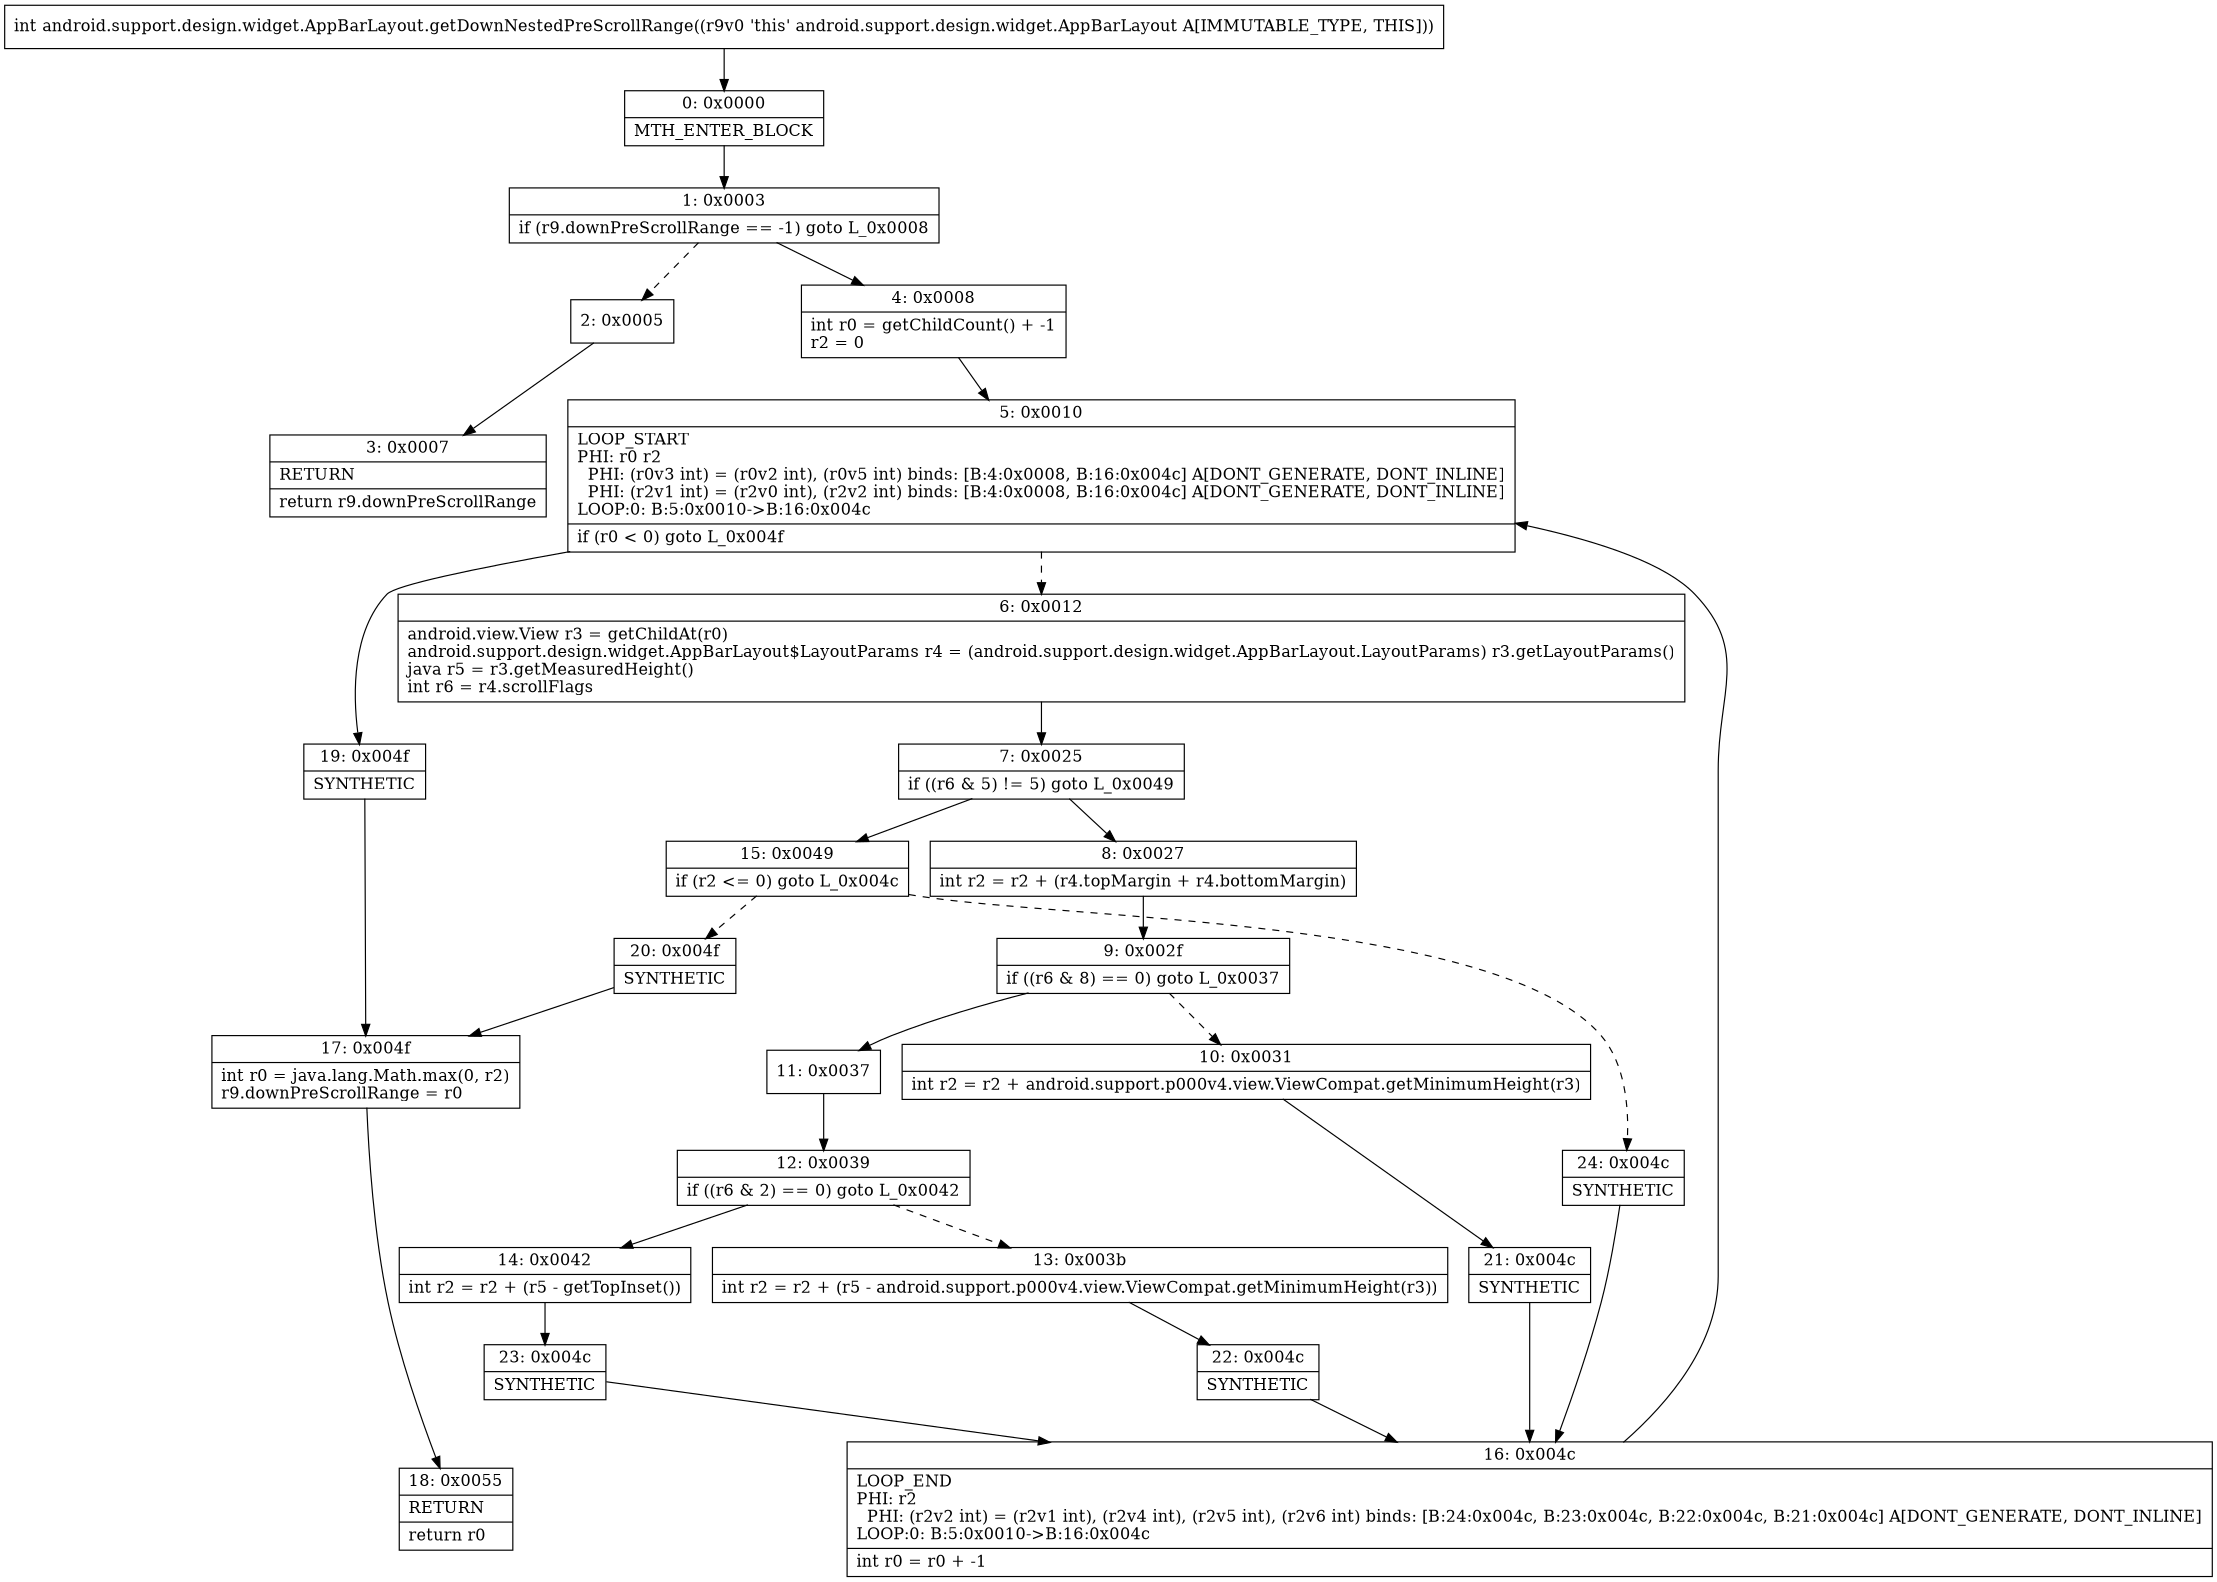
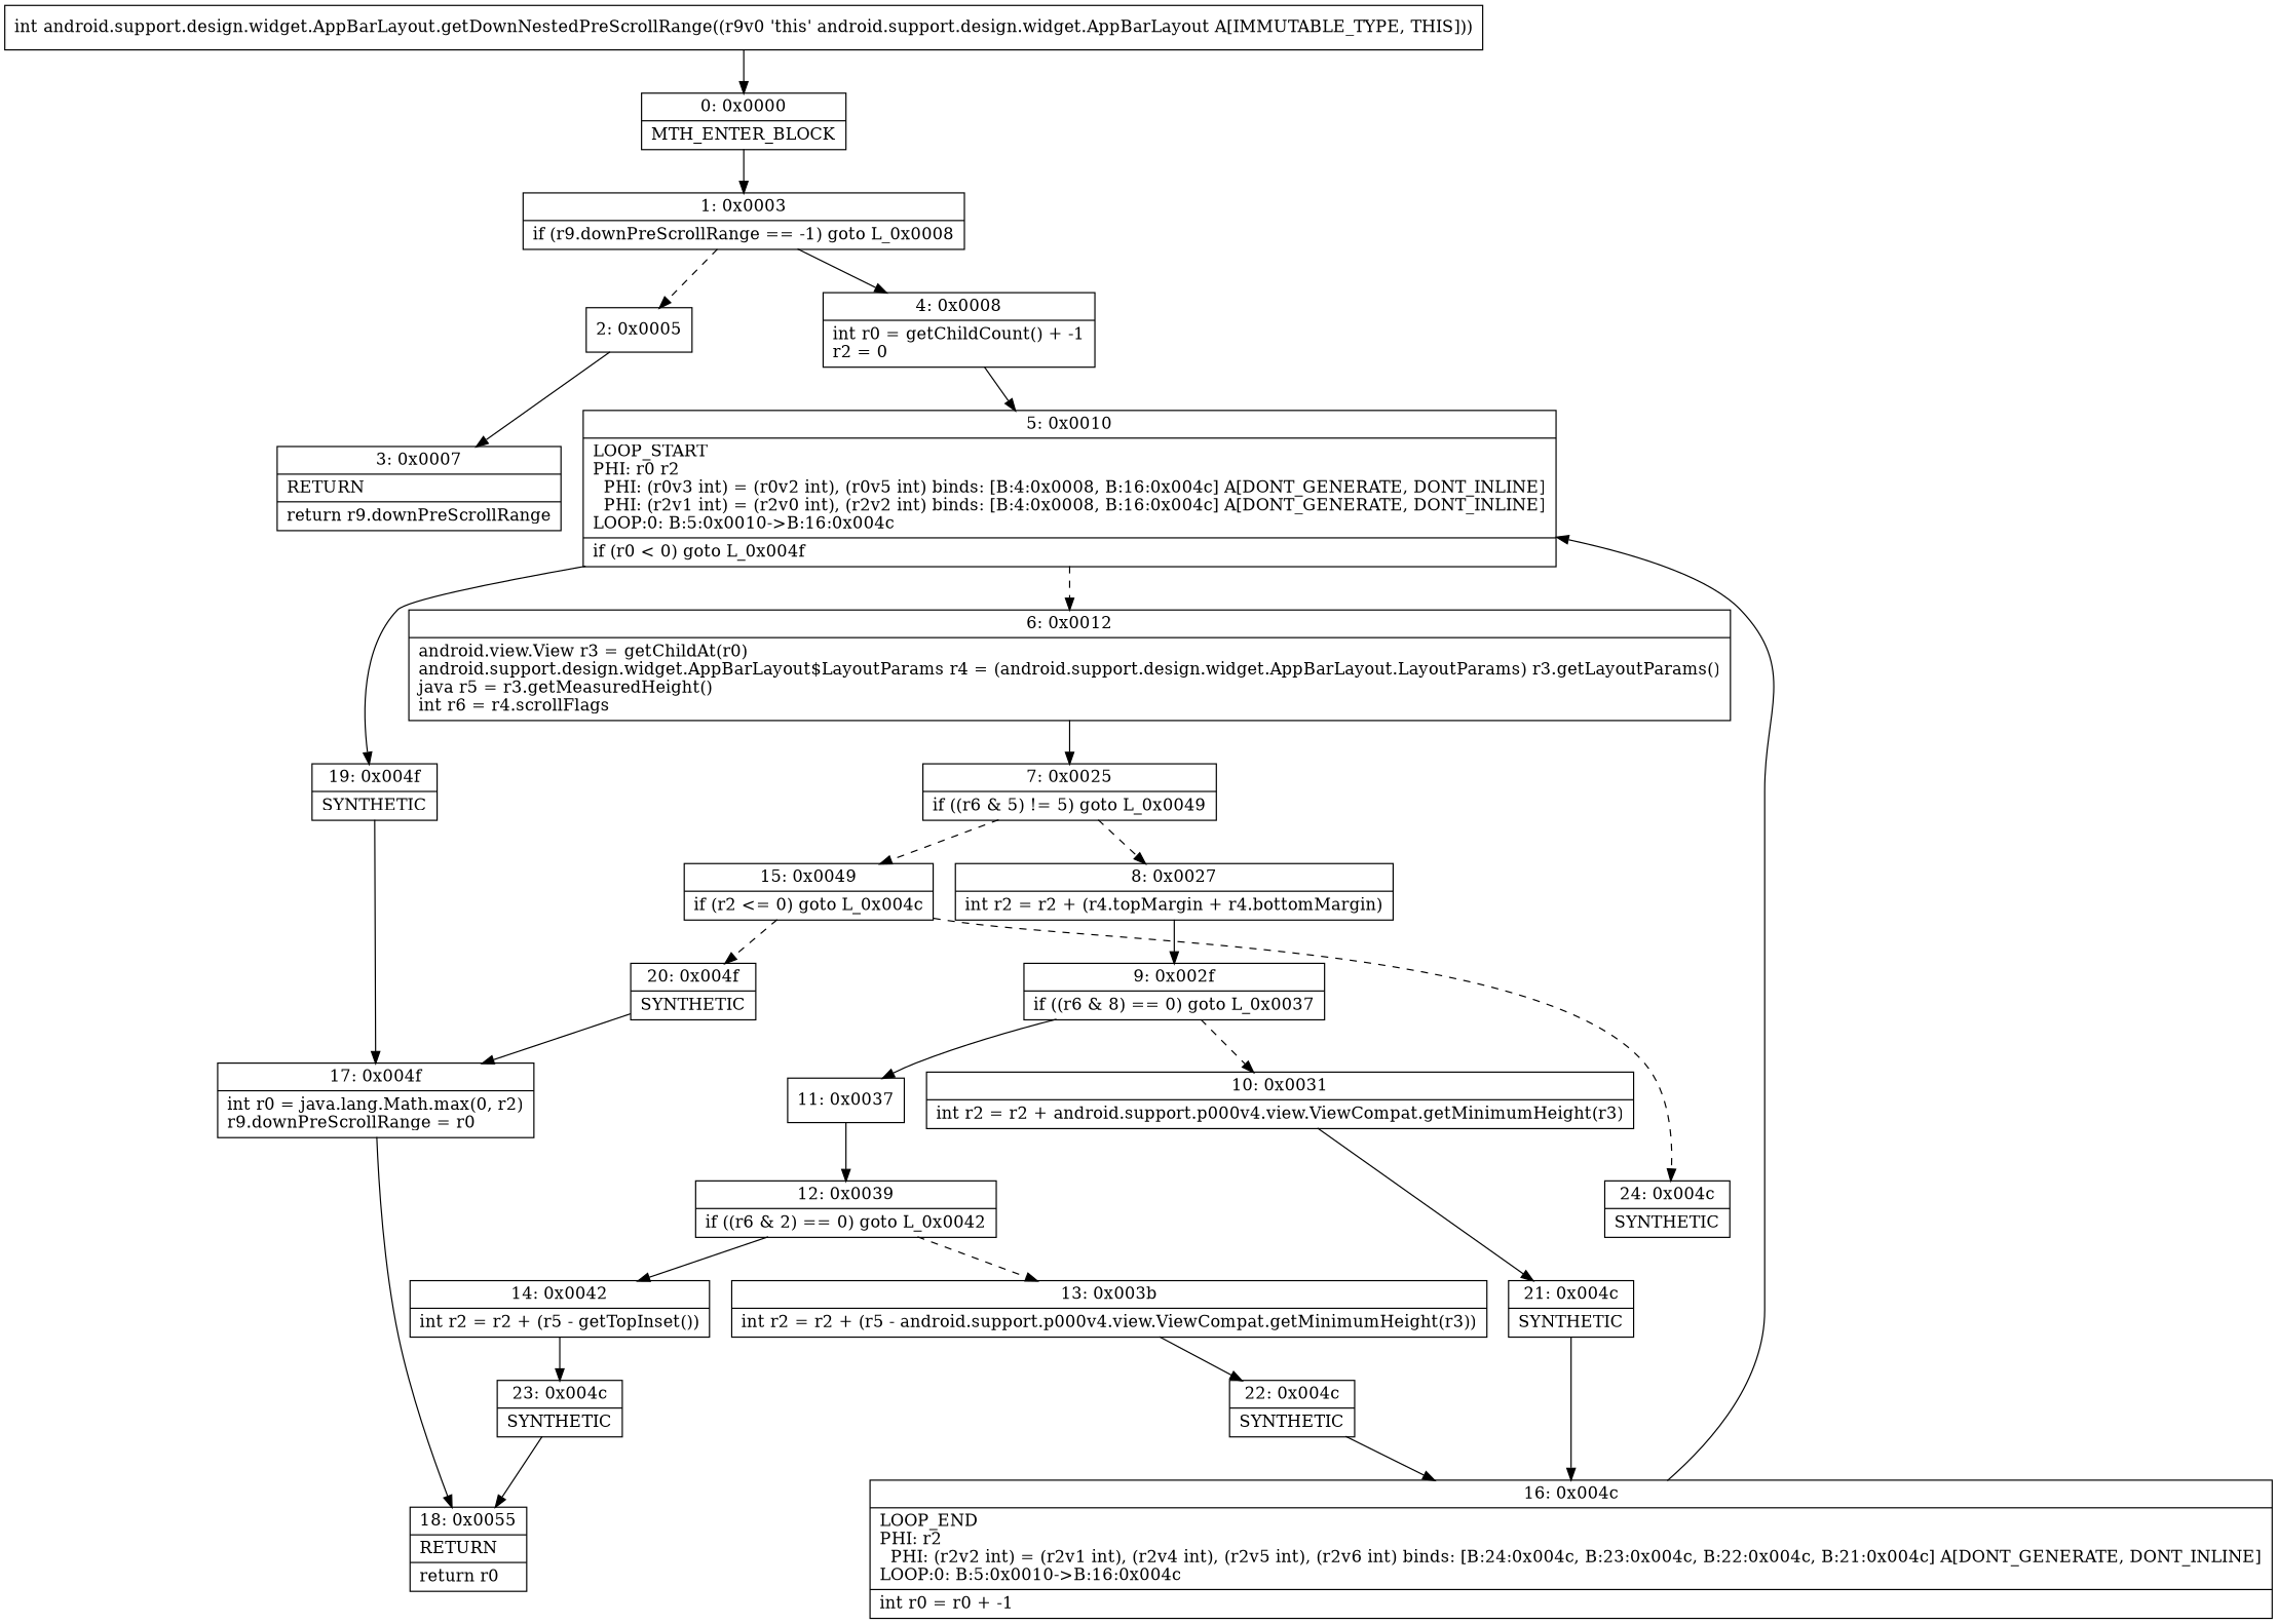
  digraph {
    node [shape=record]
    n1 [label="{0\:\ 0x0000|MTH_ENTER_BLOCK\l}"]
    n2 [label="{1\:\ 0x0003|if (r9.downPreScrollRange == \-1) goto L_0x0008\l}"]
    n3 [label="{2\:\ 0x0005}"]
    n4 [label="{4\:\ 0x0008|int r0 = getChildCount() + \-1\lr2 = 0\l}"]
    n5 [label="{3\:\ 0x0007|RETURN\l|return r9.downPreScrollRange\l}"]
    n6 [label="{5\:\ 0x0010|LOOP_START\lPHI: r0 r2 \l  PHI: (r0v3 int) = (r0v2 int), (r0v5 int) binds: [B:4:0x0008, B:16:0x004c] A[DONT_GENERATE, DONT_INLINE]\l  PHI: (r2v1 int) = (r2v0 int), (r2v2 int) binds: [B:4:0x0008, B:16:0x004c] A[DONT_GENERATE, DONT_INLINE]\lLOOP:0: B:5:0x0010\-\>B:16:0x004c\l|if (r0 \< 0) goto L_0x004f\l}"]
    n7 [label="{6\:\ 0x0012|android.view.View r3 = getChildAt(r0)\landroid.support.design.widget.AppBarLayout$LayoutParams r4 = (android.support.design.widget.AppBarLayout.LayoutParams) r3.getLayoutParams()\ljava r5 = r3.getMeasuredHeight()\lint r6 = r4.scrollFlags\l}"]
    n8 [label="{19\:\ 0x004f|SYNTHETIC\l}"]
    n9 [label="{7\:\ 0x0025|if ((r6 & 5) != 5) goto L_0x0049\l}"]
    n10 [label="{17\:\ 0x004f|int r0 = java.lang.Math.max(0, r2)\lr9.downPreScrollRange = r0\l}"]
    n11 [label="{8\:\ 0x0027|int r2 = r2 + (r4.topMargin + r4.bottomMargin)\l}"]
    n12 [label="{15\:\ 0x0049|if (r2 \<= 0) goto L_0x004c\l}"]
    n13 [label="{9\:\ 0x002f|if ((r6 & 8) == 0) goto L_0x0037\l}"]
    n14 [label="{20\:\ 0x004f|SYNTHETIC\l}"]
    n15 [label="{24\:\ 0x004c|SYNTHETIC\l}"]
    n16 [label="{10\:\ 0x0031|int r2 = r2 + android.support.p000v4.view.ViewCompat.getMinimumHeight(r3)\l}"]
    n17 [label="{11\:\ 0x0037}"]
    n18 [label="{21\:\ 0x004c|SYNTHETIC\l}"]
    n19 [label="{12\:\ 0x0039|if ((r6 & 2) == 0) goto L_0x0042\l}"]
    n20 [label="{16\:\ 0x004c|LOOP_END\lPHI: r2 \l  PHI: (r2v2 int) = (r2v1 int), (r2v4 int), (r2v5 int), (r2v6 int) binds: [B:24:0x004c, B:23:0x004c, B:22:0x004c, B:21:0x004c] A[DONT_GENERATE, DONT_INLINE]\lLOOP:0: B:5:0x0010\-\>B:16:0x004c\l|int r0 = r0 + \-1\l}"]
    n21 [label="{13\:\ 0x003b|int r2 = r2 + (r5 \- android.support.p000v4.view.ViewCompat.getMinimumHeight(r3))\l}"]
    n22 [label="{14\:\ 0x0042|int r2 = r2 + (r5 \- getTopInset())\l}"]
    n23 [label="{22\:\ 0x004c|SYNTHETIC\l}"]
    n24 [label="{23\:\ 0x004c|SYNTHETIC\l}"]
    n25 [label="{18\:\ 0x0055|RETURN\l|return r0\l}"]
    n26 [label="{int android.support.design.widget.AppBarLayout.getDownNestedPreScrollRange((r9v0 'this' android.support.design.widget.AppBarLayout A[IMMUTABLE_TYPE, THIS])) }"]
    n1 -> n2
    n2 -> n3 [style=dashed]
    n2 -> n4
    n3 -> n5
    n4 -> n6
    n6 -> n7 [style=dashed]
    n6 -> n8
    n7 -> n9
    n8 -> n10
-   n9 -> n11 [style=solid]
-   n9 -> n12
+   n9 -> n11 [style=dashed]
+   n9 -> n12 [style=dashed]
    n10 -> n25
    n11 -> n13
    n12 -> n14 [style=dashed]
    n12 -> n15 [style=dashed]
    n13 -> n16 [style=dashed]
    n13 -> n17
    n14 -> n10
-   n15 -> n20
    n16 -> n18
    n17 -> n19
    n18 -> n20
    n19 -> n21 [style=dashed]
    n19 -> n22
    n20 -> n6
    n21 -> n23
    n22 -> n24
    n23 -> n20
-   n24 -> n20
+   n24 -> n25
    n26 -> n1
  }
